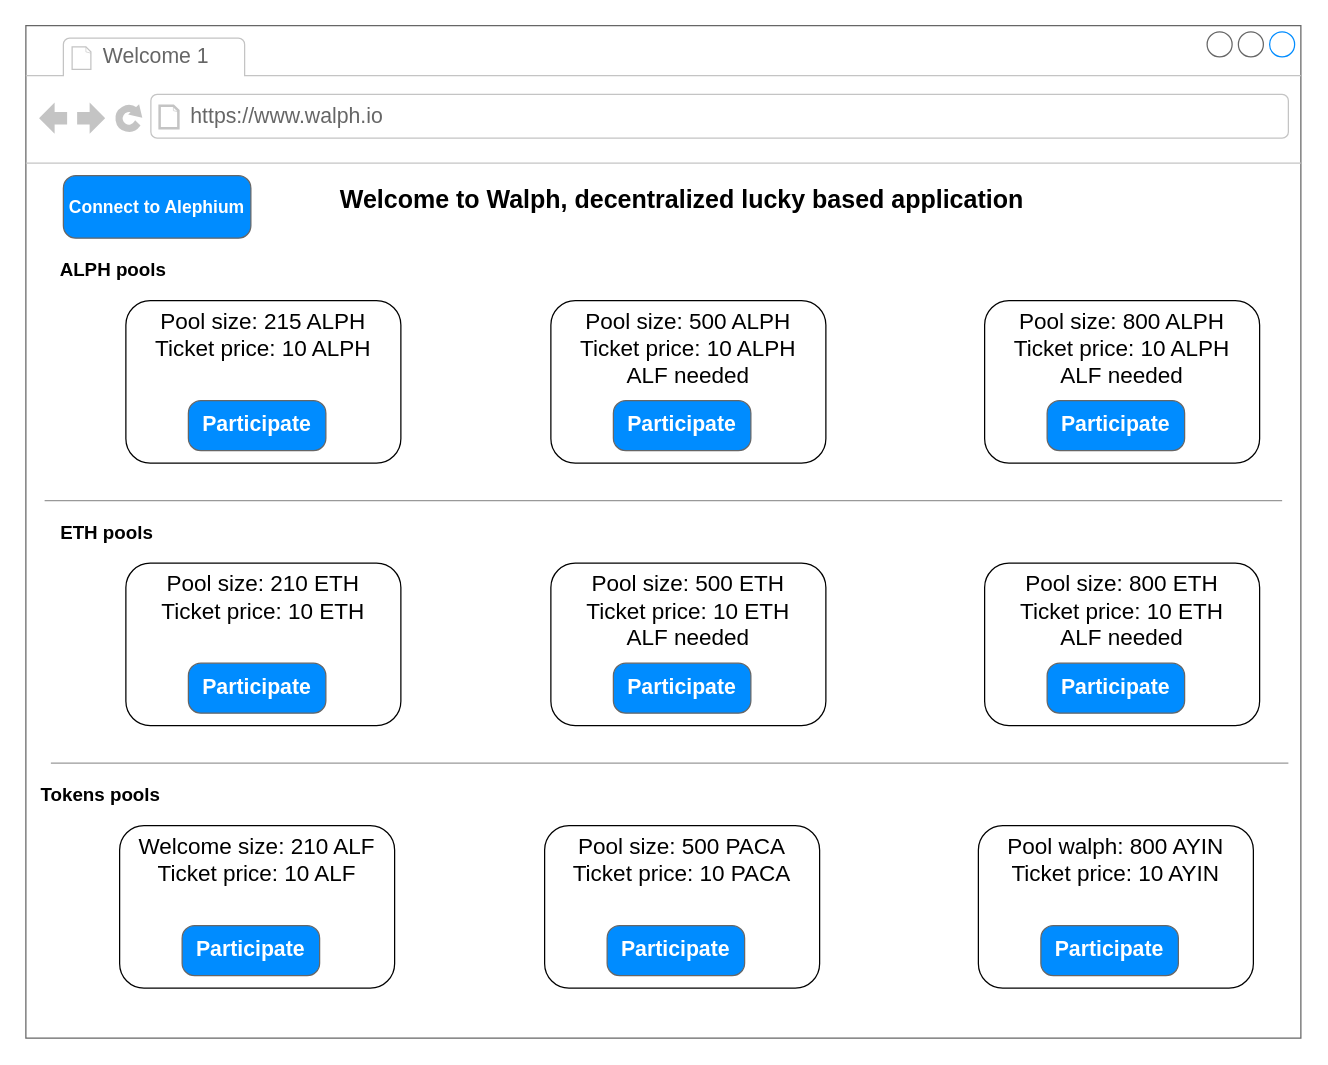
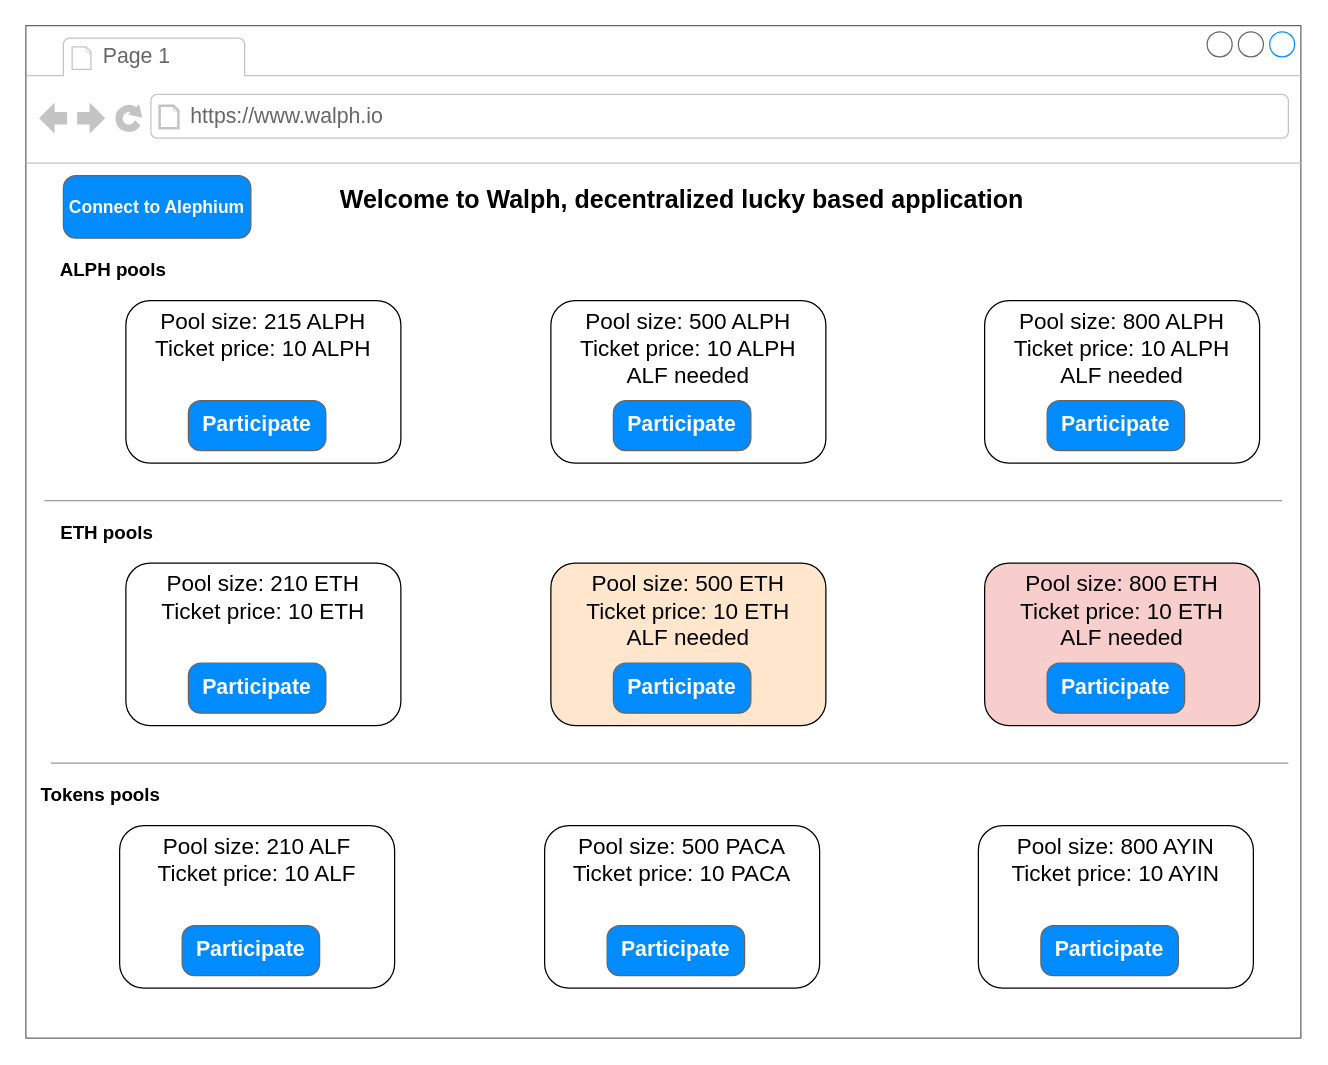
  <mxCell id="0" style=";html=1;" />
  <mxCell id="1" style=";html=1;" parent="0" />
  <mxCell id="2" value="" style="strokeWidth=1;shadow=0;dashed=0;align=left;html=1;shape=mxgraph.mockup.containers.browserWindow;rSize=0;strokeColor=#666666;strokeColor2=#008cff;strokeColor3=#c4c4c4;mainText=,;recursiveResize=0;labelPosition=right;verticalLabelPosition=top;verticalAlign=bottom;" parent="1" vertex="1"><mxGeometry width="1020" height="810" as="geometry" x="20" y="20" /></mxCell>
- <mxCell id="3" value="Welcome 1" style="strokeWidth=1;shadow=0;dashed=0;align=center;html=1;shape=mxgraph.mockup.containers.anchor;fontSize=17;fontColor=#666666;align=left;" parent="2" vertex="1"><mxGeometry x="60" y="12" width="110" height="26" as="geometry" /></mxCell>
+ <mxCell id="3" value="Page 1" style="strokeWidth=1;shadow=0;dashed=0;align=center;html=1;shape=mxgraph.mockup.containers.anchor;fontSize=17;fontColor=#666666;align=left;" parent="2" vertex="1"><mxGeometry x="60" y="12" width="110" height="26" as="geometry" /></mxCell>
  <mxCell id="4" value="https://www.walph.io" style="strokeWidth=1;shadow=0;dashed=0;align=center;html=1;shape=mxgraph.mockup.containers.anchor;rSize=0;fontSize=17;fontColor=#666666;align=left;" parent="2" vertex="1"><mxGeometry x="130" y="60" width="250" height="26" as="geometry" /></mxCell>
  <mxCell id="5" value="ALPH pools" style="text;html=1;strokeColor=none;fillColor=none;align=center;verticalAlign=middle;whiteSpace=wrap;rounded=0;fontSize=15;fontStyle=1" parent="2" vertex="1"><mxGeometry x="20" y="180" width="100" height="30" as="geometry" /></mxCell>
  <mxCell id="6" value="Welcome to Walph, decentralized lucky based application" style="text;html=1;strokeColor=none;fillColor=none;align=center;verticalAlign=top;whiteSpace=wrap;rounded=0;fontSize=20;fontStyle=1" parent="2" vertex="1"><mxGeometry x="235" y="120" width="580" height="40" as="geometry" /></mxCell>
  <mxCell id="7" value="" style="verticalLabelPosition=bottom;shadow=0;dashed=0;align=center;html=1;verticalAlign=top;strokeWidth=1;shape=mxgraph.mockup.markup.line;strokeColor=#999999;fontSize=15;" parent="2" vertex="1"><mxGeometry x="15" y="370" width="990" height="20" as="geometry" /></mxCell>
  <mxCell id="8" value="" style="group" parent="2" vertex="1" connectable="0"><mxGeometry x="767" y="220" width="220" height="130" as="geometry" /></mxCell>
  <mxCell id="9" value="Pool size: 800 ALPH&lt;br style=&quot;font-size: 18px;&quot;&gt;Ticket price: 10 ALPH&lt;br&gt;ALF needed" style="rounded=1;whiteSpace=wrap;html=1;verticalAlign=top;align=center;fontSize=18;labelPosition=center;verticalLabelPosition=middle;" parent="8" vertex="1"><mxGeometry width="220" height="130" as="geometry" /></mxCell>
  <mxCell id="10" value="Participate" style="strokeWidth=1;shadow=0;dashed=0;align=center;html=1;shape=mxgraph.mockup.buttons.button;strokeColor=#666666;fontColor=#ffffff;mainText=;buttonStyle=round;fontSize=17;fontStyle=1;fillColor=#008cff;whiteSpace=wrap;" parent="8" vertex="1"><mxGeometry x="50" y="80" width="110" height="40" as="geometry" /></mxCell>
  <mxCell id="11" value="" style="group" parent="2" vertex="1" connectable="0"><mxGeometry x="80" y="220" width="220" height="130" as="geometry" /></mxCell>
  <mxCell id="12" value="Pool size: 215 ALPH&lt;br style=&quot;font-size: 18px;&quot;&gt;Ticket price: 10 ALPH" style="rounded=1;whiteSpace=wrap;html=1;verticalAlign=top;align=center;fontSize=18;labelPosition=center;verticalLabelPosition=middle;" parent="11" vertex="1"><mxGeometry width="220" height="130" as="geometry" /></mxCell>
  <mxCell id="13" value="Participate" style="strokeWidth=1;shadow=0;dashed=0;align=center;html=1;shape=mxgraph.mockup.buttons.button;strokeColor=#666666;fontColor=#ffffff;mainText=;buttonStyle=round;fontSize=17;fontStyle=1;fillColor=#008cff;whiteSpace=wrap;" parent="11" vertex="1"><mxGeometry x="50" y="80" width="110" height="40" as="geometry" /></mxCell>
  <mxCell id="14" value="" style="group" parent="2" vertex="1" connectable="0"><mxGeometry x="420" y="220" width="220" height="130" as="geometry" /></mxCell>
  <mxCell id="15" value="Pool size: 500 ALPH&lt;br style=&quot;font-size: 18px;&quot;&gt;Ticket price: 10 ALPH&lt;br&gt;ALF needed" style="rounded=1;whiteSpace=wrap;html=1;verticalAlign=top;align=center;fontSize=18;labelPosition=center;verticalLabelPosition=middle;" parent="14" vertex="1"><mxGeometry width="220" height="130" as="geometry" /></mxCell>
  <mxCell id="16" value="Participate" style="strokeWidth=1;shadow=0;dashed=0;align=center;html=1;shape=mxgraph.mockup.buttons.button;strokeColor=#666666;fontColor=#ffffff;mainText=;buttonStyle=round;fontSize=17;fontStyle=1;fillColor=#008cff;whiteSpace=wrap;" parent="14" vertex="1"><mxGeometry x="50" y="80" width="110" height="40" as="geometry" /></mxCell>
  <mxCell id="17" value="ETH pools" style="text;html=1;strokeColor=none;fillColor=none;align=center;verticalAlign=middle;whiteSpace=wrap;rounded=0;fontSize=15;fontStyle=1" parent="2" vertex="1"><mxGeometry x="15" y="390" width="100" height="30" as="geometry" /></mxCell>
  <mxCell id="18" value="" style="group" parent="2" vertex="1" connectable="0"><mxGeometry x="767" y="430" width="220" height="130" as="geometry" /></mxCell>
- <mxCell id="19" value="Pool size: 800 ETH&lt;br style=&quot;font-size: 18px;&quot;&gt;Ticket price: 10 ETH&lt;br&gt;ALF needed" style="rounded=1;whiteSpace=wrap;html=1;verticalAlign=top;align=center;fontSize=18;labelPosition=center;verticalLabelPosition=middle;" parent="18" vertex="1"><mxGeometry width="220" height="130" as="geometry" /></mxCell>
+ <mxCell id="19" value="Pool size: 800 ETH&lt;br style=&quot;font-size: 18px;&quot;&gt;Ticket price: 10 ETH&lt;br&gt;ALF needed" style="rounded=1;whiteSpace=wrap;html=1;verticalAlign=top;align=center;fontSize=18;labelPosition=center;verticalLabelPosition=middle;fillColor=#f8cecc;" parent="18" vertex="1"><mxGeometry width="220" height="130" as="geometry" /></mxCell>
  <mxCell id="20" value="Participate" style="strokeWidth=1;shadow=0;dashed=0;align=center;html=1;shape=mxgraph.mockup.buttons.button;strokeColor=#666666;fontColor=#ffffff;mainText=;buttonStyle=round;fontSize=17;fontStyle=1;fillColor=#008cff;whiteSpace=wrap;" parent="18" vertex="1"><mxGeometry x="50" y="80" width="110" height="40" as="geometry" /></mxCell>
  <mxCell id="21" value="" style="group" parent="2" vertex="1" connectable="0"><mxGeometry x="80" y="430" width="220" height="130" as="geometry" /></mxCell>
  <mxCell id="22" value="Pool size: 210 ETH&lt;br style=&quot;font-size: 18px;&quot;&gt;Ticket price: 10 ETH" style="rounded=1;whiteSpace=wrap;html=1;verticalAlign=top;align=center;fontSize=18;labelPosition=center;verticalLabelPosition=middle;" parent="21" vertex="1"><mxGeometry width="220" height="130" as="geometry" /></mxCell>
  <mxCell id="23" value="Participate" style="strokeWidth=1;shadow=0;dashed=0;align=center;html=1;shape=mxgraph.mockup.buttons.button;strokeColor=#666666;fontColor=#ffffff;mainText=;buttonStyle=round;fontSize=17;fontStyle=1;fillColor=#008cff;whiteSpace=wrap;" parent="21" vertex="1"><mxGeometry x="50" y="80" width="110" height="40" as="geometry" /></mxCell>
  <mxCell id="24" value="" style="group" parent="2" vertex="1" connectable="0"><mxGeometry x="420" y="430" width="220" height="130" as="geometry" /></mxCell>
- <mxCell id="25" value="Pool size: 500 ETH&lt;br style=&quot;font-size: 18px;&quot;&gt;Ticket price: 10 ETH&lt;br&gt;ALF needed" style="rounded=1;whiteSpace=wrap;html=1;verticalAlign=top;align=center;fontSize=18;labelPosition=center;verticalLabelPosition=middle;" parent="24" vertex="1"><mxGeometry width="220" height="130" as="geometry" /></mxCell>
+ <mxCell id="25" value="Pool size: 500 ETH&lt;br style=&quot;font-size: 18px;&quot;&gt;Ticket price: 10 ETH&lt;br&gt;ALF needed" style="rounded=1;whiteSpace=wrap;html=1;verticalAlign=top;align=center;fontSize=18;labelPosition=center;verticalLabelPosition=middle;fillColor=#ffe6cc;" parent="24" vertex="1"><mxGeometry width="220" height="130" as="geometry" /></mxCell>
  <mxCell id="26" value="Participate" style="strokeWidth=1;shadow=0;dashed=0;align=center;html=1;shape=mxgraph.mockup.buttons.button;strokeColor=#666666;fontColor=#ffffff;mainText=;buttonStyle=round;fontSize=17;fontStyle=1;fillColor=#008cff;whiteSpace=wrap;" parent="24" vertex="1"><mxGeometry x="50" y="80" width="110" height="40" as="geometry" /></mxCell>
  <mxCell id="27" value="Tokens pools" style="text;html=1;strokeColor=none;fillColor=none;align=center;verticalAlign=middle;whiteSpace=wrap;rounded=0;fontSize=15;fontStyle=1" parent="2" vertex="1"><mxGeometry x="10" y="600" width="100" height="30" as="geometry" /></mxCell>
  <mxCell id="28" value="" style="group" parent="2" vertex="1" connectable="0"><mxGeometry x="762" y="640" width="220" height="130" as="geometry" /></mxCell>
- <mxCell id="29" value="Pool walph: 800 AYIN&lt;br style=&quot;font-size: 18px;&quot;&gt;Ticket price: 10 AYIN&lt;br&gt;" style="rounded=1;whiteSpace=wrap;html=1;verticalAlign=top;align=center;fontSize=18;labelPosition=center;verticalLabelPosition=middle;" parent="28" vertex="1"><mxGeometry width="220" height="130" as="geometry" /></mxCell>
+ <mxCell id="29" value="Pool size: 800 AYIN&lt;br style=&quot;font-size: 18px;&quot;&gt;Ticket price: 10 AYIN&lt;br&gt;" style="rounded=1;whiteSpace=wrap;html=1;verticalAlign=top;align=center;fontSize=18;labelPosition=center;verticalLabelPosition=middle;" parent="28" vertex="1"><mxGeometry width="220" height="130" as="geometry" /></mxCell>
  <mxCell id="30" value="Participate" style="strokeWidth=1;shadow=0;dashed=0;align=center;html=1;shape=mxgraph.mockup.buttons.button;strokeColor=#666666;fontColor=#ffffff;mainText=;buttonStyle=round;fontSize=17;fontStyle=1;fillColor=#008cff;whiteSpace=wrap;" parent="28" vertex="1"><mxGeometry x="50" y="80" width="110" height="40" as="geometry" /></mxCell>
  <mxCell id="31" value="" style="group" parent="2" vertex="1" connectable="0"><mxGeometry x="75" y="640" width="220" height="130" as="geometry" /></mxCell>
- <mxCell id="32" value="Welcome size: 210 ALF&lt;br style=&quot;font-size: 18px;&quot;&gt;Ticket price: 10 ALF" style="rounded=1;whiteSpace=wrap;html=1;verticalAlign=top;align=center;fontSize=18;labelPosition=center;verticalLabelPosition=middle;" parent="31" vertex="1"><mxGeometry width="220" height="130" as="geometry" /></mxCell>
+ <mxCell id="32" value="Pool size: 210 ALF&lt;br style=&quot;font-size: 18px;&quot;&gt;Ticket price: 10 ALF" style="rounded=1;whiteSpace=wrap;html=1;verticalAlign=top;align=center;fontSize=18;labelPosition=center;verticalLabelPosition=middle;" parent="31" vertex="1"><mxGeometry width="220" height="130" as="geometry" /></mxCell>
  <mxCell id="33" value="Participate" style="strokeWidth=1;shadow=0;dashed=0;align=center;html=1;shape=mxgraph.mockup.buttons.button;strokeColor=#666666;fontColor=#ffffff;mainText=;buttonStyle=round;fontSize=17;fontStyle=1;fillColor=#008cff;whiteSpace=wrap;" parent="31" vertex="1"><mxGeometry x="50" y="80" width="110" height="40" as="geometry" /></mxCell>
  <mxCell id="34" value="" style="group" parent="2" vertex="1" connectable="0"><mxGeometry x="415" y="640" width="220" height="130" as="geometry" /></mxCell>
  <mxCell id="35" value="Pool size: 500 PACA&lt;br style=&quot;font-size: 18px;&quot;&gt;Ticket price: 10 PACA&lt;br&gt;" style="rounded=1;whiteSpace=wrap;html=1;verticalAlign=top;align=center;fontSize=18;labelPosition=center;verticalLabelPosition=middle;" parent="34" vertex="1"><mxGeometry width="220" height="130" as="geometry" /></mxCell>
  <mxCell id="36" value="Participate" style="strokeWidth=1;shadow=0;dashed=0;align=center;html=1;shape=mxgraph.mockup.buttons.button;strokeColor=#666666;fontColor=#ffffff;mainText=;buttonStyle=round;fontSize=17;fontStyle=1;fillColor=#008cff;whiteSpace=wrap;" parent="34" vertex="1"><mxGeometry x="50" y="80" width="110" height="40" as="geometry" /></mxCell>
  <mxCell id="37" value="" style="verticalLabelPosition=bottom;shadow=0;dashed=0;align=center;html=1;verticalAlign=top;strokeWidth=1;shape=mxgraph.mockup.markup.line;strokeColor=#999999;fontSize=15;" parent="2" vertex="1"><mxGeometry x="20" y="580" width="990" height="20" as="geometry" /></mxCell>
  <mxCell id="38" value="Connect to Alephium" style="strokeWidth=1;shadow=0;dashed=0;align=center;html=1;shape=mxgraph.mockup.buttons.button;strokeColor=#666666;fontColor=#ffffff;mainText=;buttonStyle=round;fontSize=14;fontStyle=1;fillColor=#008cff;whiteSpace=wrap;" parent="2" vertex="1"><mxGeometry x="30" y="120" width="150" height="50" as="geometry" /></mxCell>
